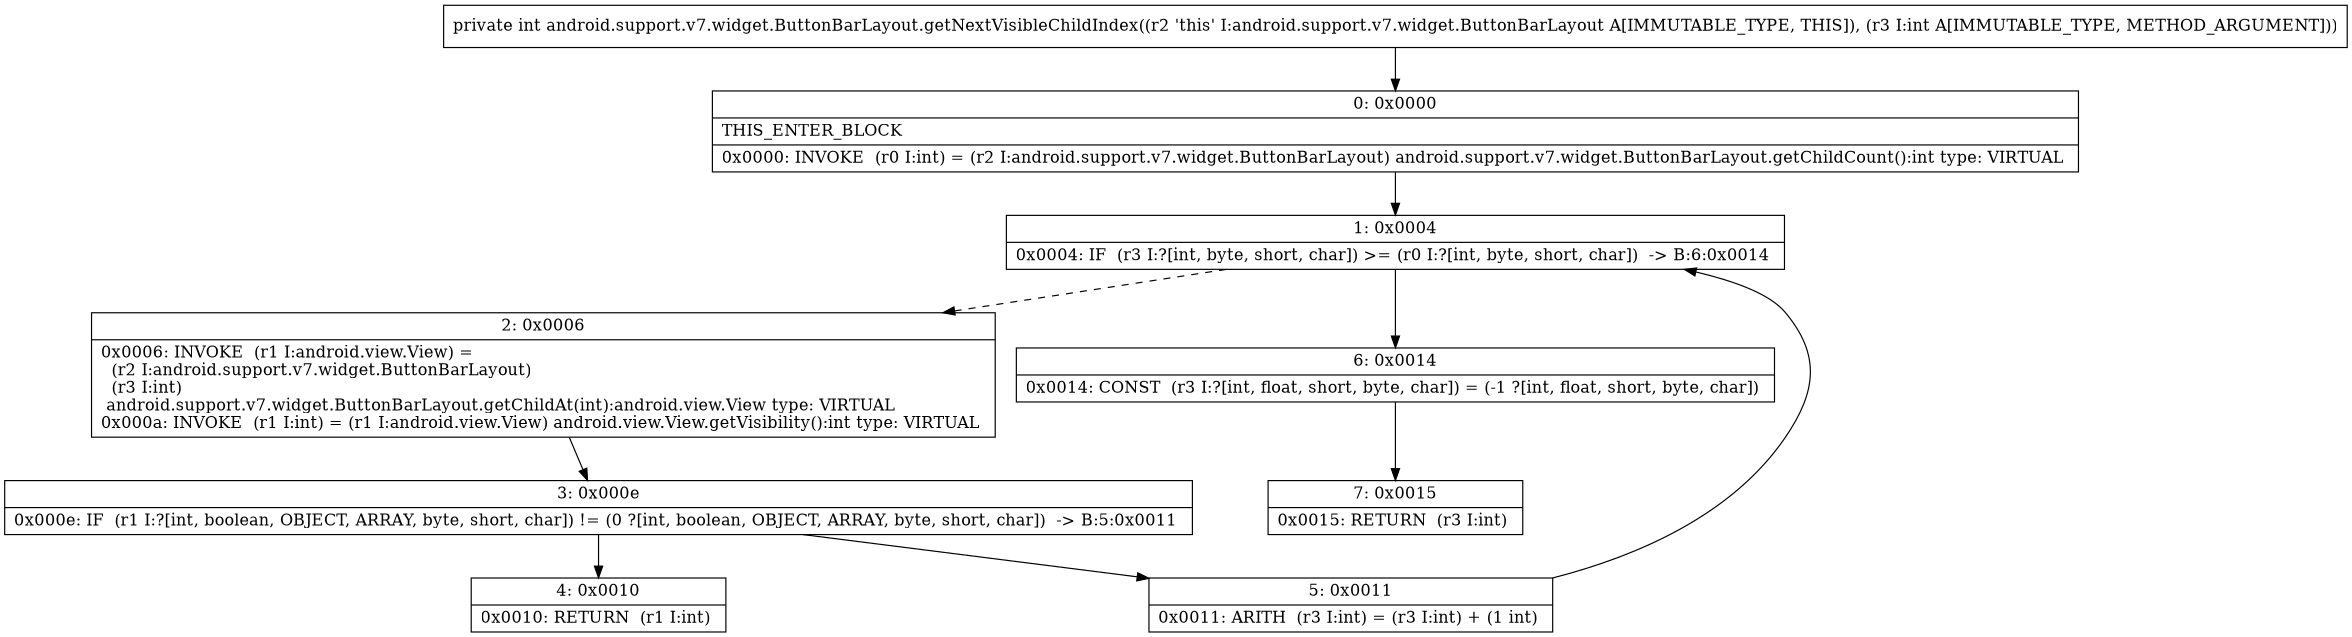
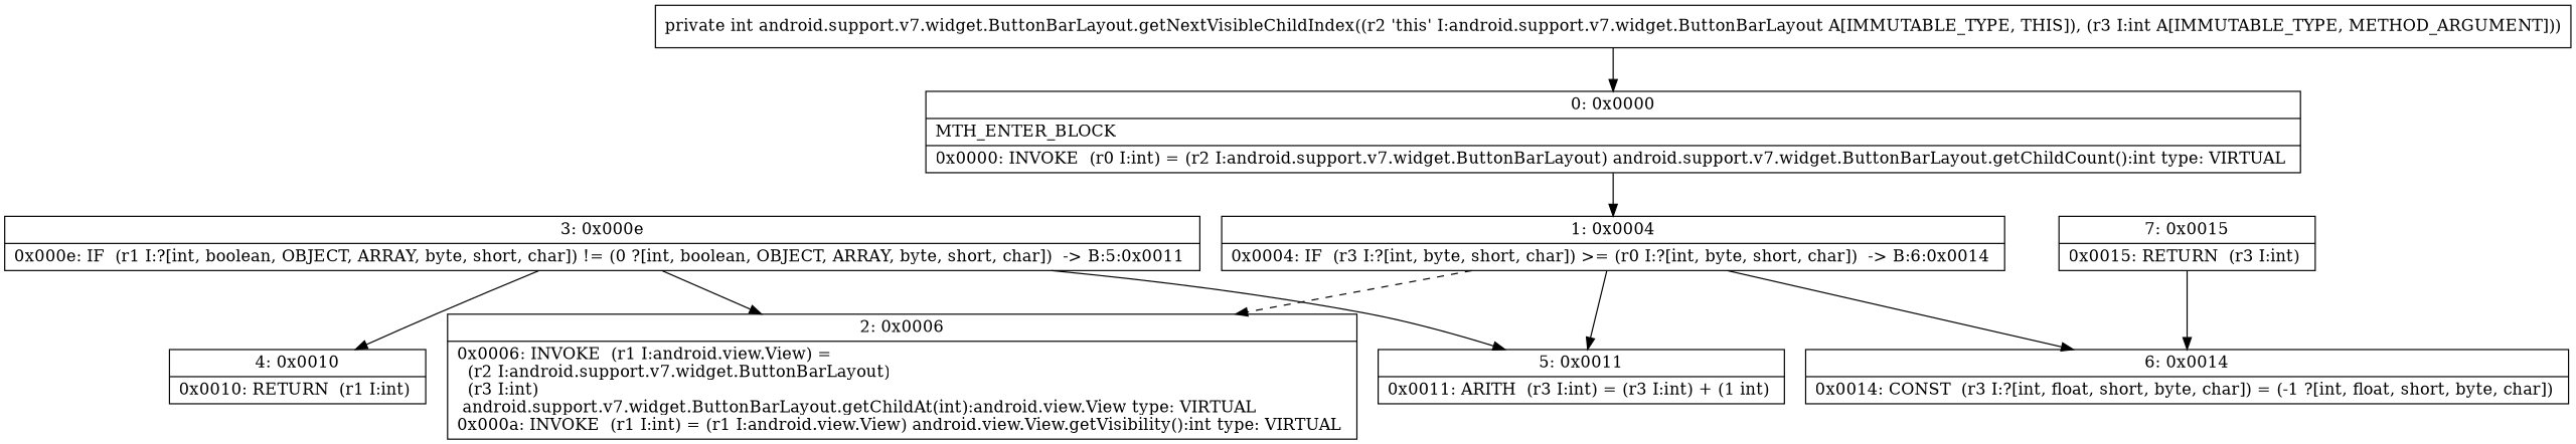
  digraph {
    node [shape=record]
-   n1 [label="{0\:\ 0x0000|THIS_ENTER_BLOCK\l|0x0000: INVOKE  (r0 I:int) = (r2 I:android.support.v7.widget.ButtonBarLayout) android.support.v7.widget.ButtonBarLayout.getChildCount():int type: VIRTUAL \l}"]
+   n1 [label="{0\:\ 0x0000|MTH_ENTER_BLOCK\l|0x0000: INVOKE  (r0 I:int) = (r2 I:android.support.v7.widget.ButtonBarLayout) android.support.v7.widget.ButtonBarLayout.getChildCount():int type: VIRTUAL \l}"]
    n2 [label="{1\:\ 0x0004|0x0004: IF  (r3 I:?[int, byte, short, char]) \>= (r0 I:?[int, byte, short, char])  \-\> B:6:0x0014 \l}"]
    n3 [label="{2\:\ 0x0006|0x0006: INVOKE  (r1 I:android.view.View) = \l  (r2 I:android.support.v7.widget.ButtonBarLayout)\l  (r3 I:int)\l android.support.v7.widget.ButtonBarLayout.getChildAt(int):android.view.View type: VIRTUAL \l0x000a: INVOKE  (r1 I:int) = (r1 I:android.view.View) android.view.View.getVisibility():int type: VIRTUAL \l}"]
    n4 [label="{6\:\ 0x0014|0x0014: CONST  (r3 I:?[int, float, short, byte, char]) = (\-1 ?[int, float, short, byte, char]) \l}"]
    n5 [label="{3\:\ 0x000e|0x000e: IF  (r1 I:?[int, boolean, OBJECT, ARRAY, byte, short, char]) != (0 ?[int, boolean, OBJECT, ARRAY, byte, short, char])  \-\> B:5:0x0011 \l}"]
    n6 [label="{7\:\ 0x0015|0x0015: RETURN  (r3 I:int) \l}"]
    n7 [label="{4\:\ 0x0010|0x0010: RETURN  (r1 I:int) \l}"]
    n8 [label="{5\:\ 0x0011|0x0011: ARITH  (r3 I:int) = (r3 I:int) + (1 int) \l}"]
    n9 [label="{private int android.support.v7.widget.ButtonBarLayout.getNextVisibleChildIndex((r2 'this' I:android.support.v7.widget.ButtonBarLayout A[IMMUTABLE_TYPE, THIS]), (r3 I:int A[IMMUTABLE_TYPE, METHOD_ARGUMENT])) }"]
    n1 -> n2
    n2 -> n3 [style=dashed]
    n2 -> n4
-   n3 -> n5
-   n4 -> n6
+   n5 -> n3
+   n6 -> n4
    n5 -> n7 [style=solid]
    n5 -> n8
-   n8 -> n2
+   n2 -> n8
    n9 -> n1
  }
